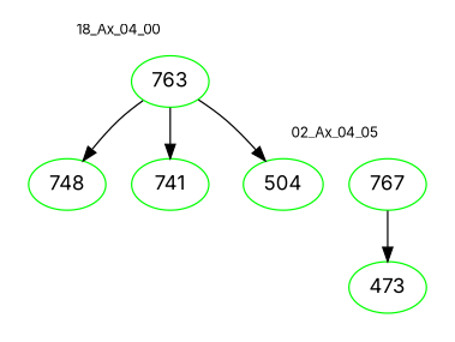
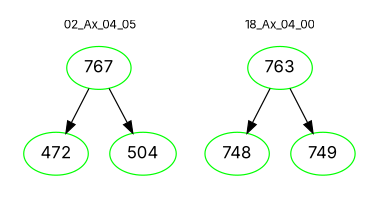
  digraph {
    fontname=Inter
    node [color=green fontname=Inter]
    edge [color=black fontname=Inter]
    n1 [label=767]
-   n2 [label=473]
+   n2 [label=472]
    n3 [label=504]
    n4 [label=763]
    n5 [label=748]
-   n6 [label=741]
+   n6 [label=749]
    subgraph cluster_1 {
      color=white
      fontsize=10
      label="02_Ax_04_05"
      n1
      n2
      n3
    }
    subgraph cluster_2 {
      color=white
      fontsize=10
      label="18_Ax_04_00"
      n4
      n5
      n6
    }
    n1 -> n2
-   n4 -> n3
+   n1 -> n3
    n4 -> n5
    n4 -> n6
  }
